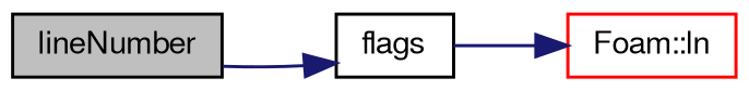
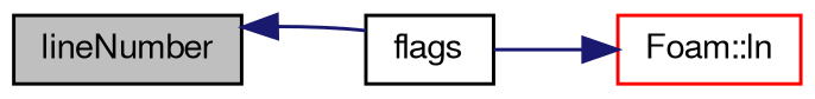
  digraph {
    rankdir=LR
    node [color=black fontname=FreeSans fontsize=10 shape=record]
    edge [color=midnightblue fontname=FreeSans fontsize=10 labelfontname=FreeSans labelfontsize=10 style=solid]
    n1 [fillcolor=grey75 fontcolor=black height=0.2 label=lineNumber style=filled width=0.4]
    n2 [height=0.2 label=flags width=0.4]
    n3 [color=red height=0.2 label="Foam::ln" width=0.4]
-   n1 -> n2
+   n2 -> n1
    n2 -> n3
  }
